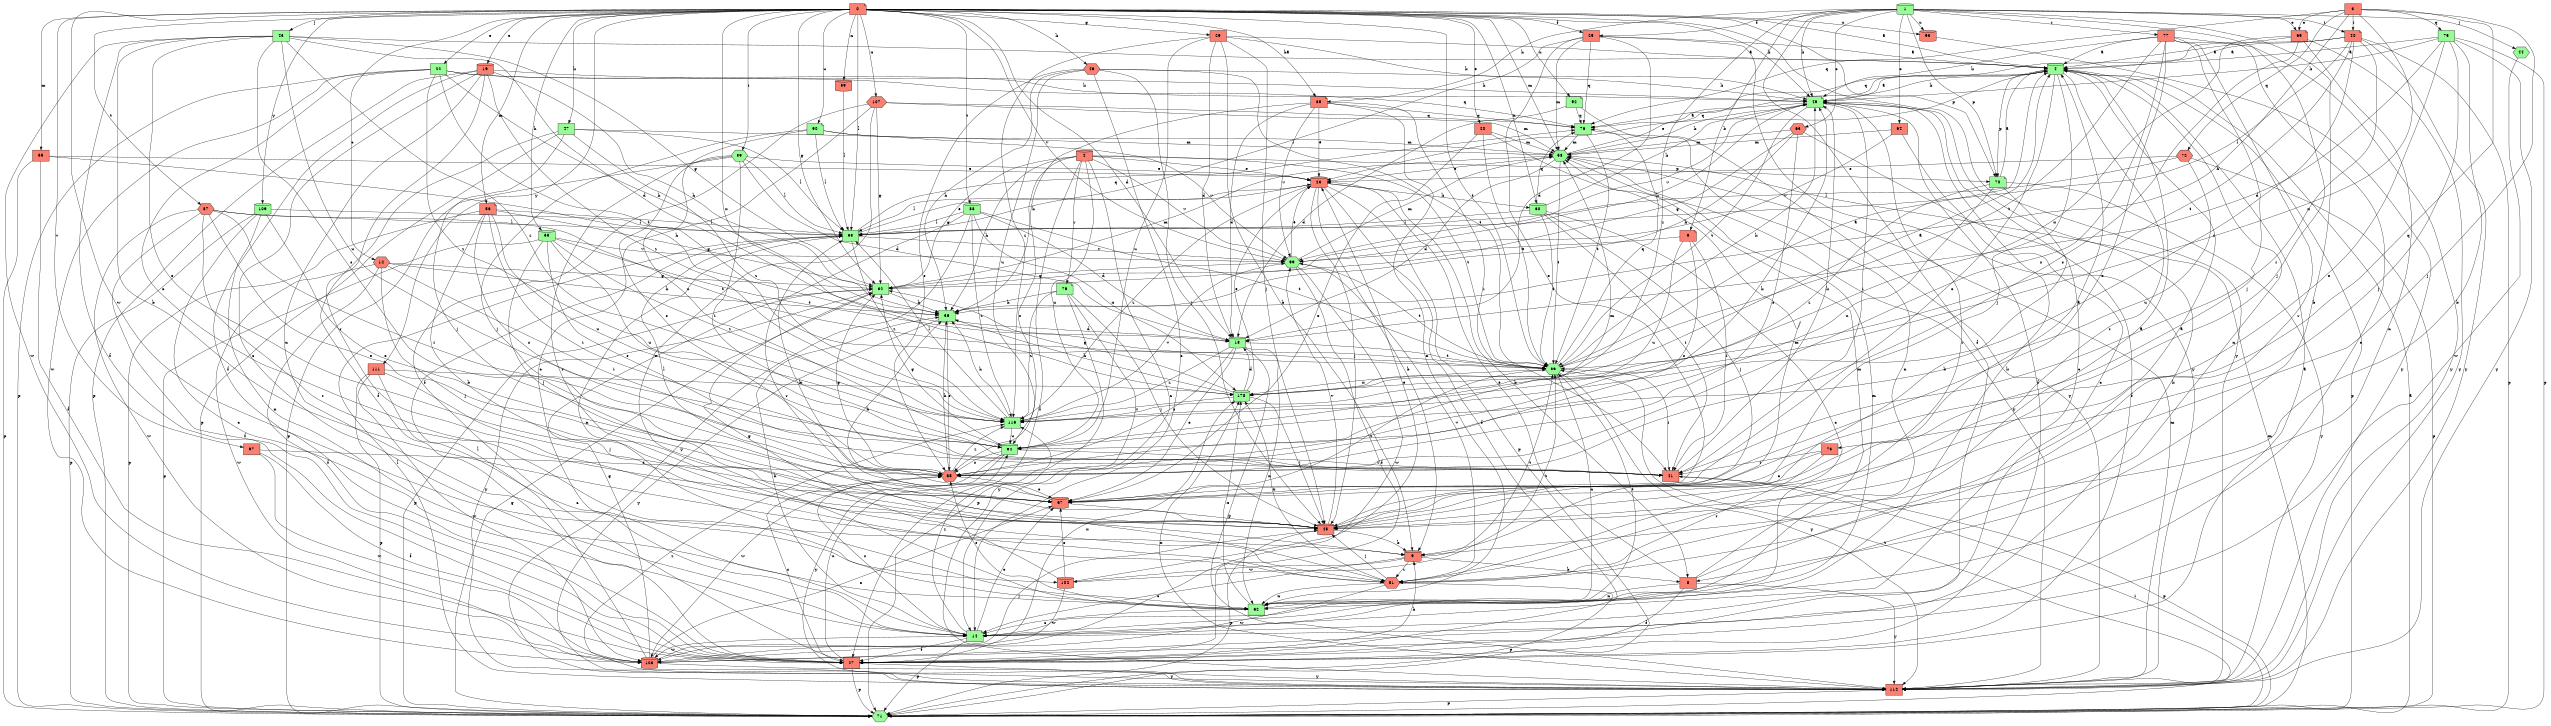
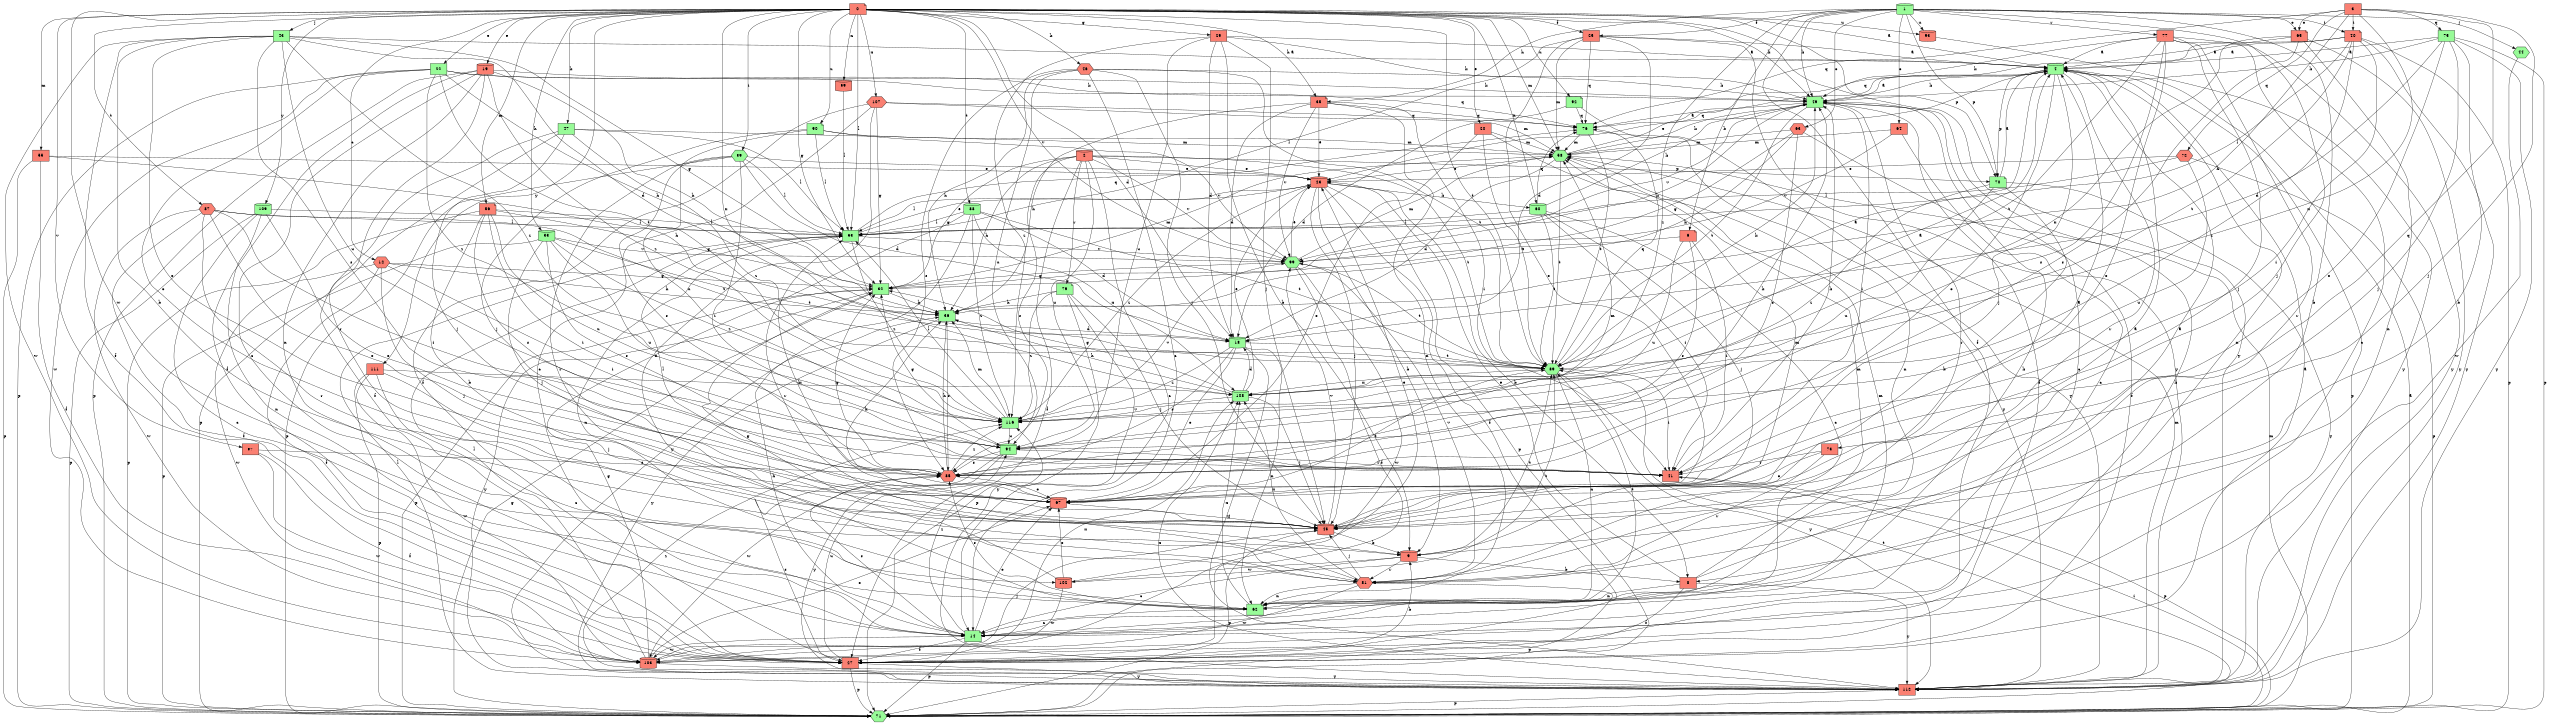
  strict digraph {
    node [fillcolor=salmon shape=box style=filled]
    0 [shape=note]
    4 [fillcolor=palegreen shape=cylinder]
    12 [shape=hexagon]
    18 [fillcolor=palegreen shape=cylinder]
    19 [shape=cylinder]
    20
    22 [fillcolor=palegreen]
    25
    29
    32 [fillcolor=palegreen]
    33 [fillcolor=palegreen shape=cylinder]
    35 [shape=note]
    39 [fillcolor=palegreen shape=hexagon]
    43 [fillcolor=palegreen]
    46 [shape=hexagon]
    47 [fillcolor=palegreen]
    49 [fillcolor=palegreen shape=note]
    53 [fillcolor=palegreen]
    55
    56 [shape=note]
    58 [fillcolor=palegreen shape=hexagon]
    59 [shape=cylinder]
    60 [fillcolor=palegreen shape=cylinder]
    70 [fillcolor=palegreen shape=note]
    87 [shape=hexagon]
    88 [fillcolor=palegreen shape=cylinder]
    89 [fillcolor=palegreen shape=hexagon]
    90 [fillcolor=palegreen shape=note]
    92 [fillcolor=palegreen shape=note]
    93 [shape=cylinder]
    97
    99 [fillcolor=palegreen shape=hexagon]
    102 [shape=cylinder]
    107 [shape=hexagon]
-   108 [fillcolor=palegreen shape=cylinder label=178]
+   108 [fillcolor=palegreen shape=cylinder]
    109 [fillcolor=palegreen shape=cylinder]
    111
    112
    45 [shape=cylinder]
    23 [shape=cylinder]
    62 [fillcolor=palegreen shape=note]
    67 [shape=cylinder]
    71 [fillcolor=palegreen shape=hexagon]
    81 [shape=hexagon]
    27
    36 [fillcolor=palegreen shape=note]
    41
    103 [shape=cylinder]
    116 [fillcolor=palegreen]
    85 [shape=hexagon]
    14 [fillcolor=palegreen shape=note]
    76 [fillcolor=palegreen]
    94 [fillcolor=palegreen shape=cylinder]
    9 [shape=cylinder]
    1 [fillcolor=palegreen shape=cylinder]
    6 [shape=note]
    8
    40 [shape=note]
    44 [fillcolor=palegreen shape=hexagon]
    63 [shape=hexagon]
    64
    65 [shape=note]
    77
    2 [shape=cylinder]
    79 [fillcolor=palegreen shape=note]
    3
    72 [shape=hexagon]
    73
    75 [fillcolor=palegreen]
    0 -> 4 [label=a]
    0 -> 12 [label=c]
    0 -> 18 [label=d]
    0 -> 19 [label=e]
    0 -> 20 [label=e]
    0 -> 22 [label=e]
    0 -> 25 [label=f]
    0 -> 29 [label=g]
    0 -> 32 [label=g]
    0 -> 33 [label=h]
    0 -> 35 [label=h]
    0 -> 39 [label=i]
    0 -> 43 [label=j]
    0 -> 46 [label=k]
    0 -> 47 [label=k]
    0 -> 49 [label=k]
    0 -> 53 [label=l]
    0 -> 55 [label=m]
    0 -> 56 [label=m]
    0 -> 58 [label=m]
    0 -> 59 [label=n]
    0 -> 60 [label=n]
    0 -> 70 [label=p]
    0 -> 87 [label=t]
    0 -> 88 [label=t]
    0 -> 89 [label=t]
    0 -> 90 [label=u]
    0 -> 92 [label=u]
    0 -> 93 [label=u]
    0 -> 97 [label=v]
    0 -> 99 [label=v]
    0 -> 102 [label=w]
    0 -> 107 [label=x]
    0 -> 108 [label=x]
    0 -> 109 [label=y]
    0 -> 111 [label=y]
    0 -> 112 [label=y]
    4 -> 49 [label=k]
    4 -> 70 [label=p]
    4 -> 45 [label=j]
    4 -> 23 [label=e]
    4 -> 62 [label=n]
    4 -> 67 [label=o]
    4 -> 71 [label=p]
    4 -> 81 [label=r]
    12 -> 32 [label=g]
    12 -> 45 [label=j]
    12 -> 27 [label=f]
    12 -> 36 [label=h]
    12 -> 41 [label=i]
    12 -> 103 [label=w]
    18 -> 89 [label=t]
    18 -> 112 [label=y]
    18 -> 62 [label=n]
    18 -> 67 [label=o]
    18 -> 116 [label=z]
    18 -> 85 [label=s]
    19 -> 49 [label=k]
    19 -> 62 [label=n]
    19 -> 71 [label=p]
    19 -> 81 [label=r]
    19 -> 27 [label=f]
    19 -> 36 [label=h]
    19 -> 116 [label=z]
    19 -> 14 [label=c]
    20 -> 58 [label=m]
    20 -> 89 [label=t]
    20 -> 112 [label=y]
    20 -> 67 [label=o]
    22 -> 49 [label=k]
    22 -> 89 [label=t]
    22 -> 67 [label=o]
    22 -> 71 [label=p]
    22 -> 36 [label=h]
    22 -> 103 [label=w]
    22 -> 116 [label=z]
    22 -> 76 [label=q]
    25 -> 4 [label=a]
    25 -> 18 [label=d]
    25 -> 53 [label=l]
    25 -> 58 [label=m]
    25 -> 112 [label=y]
    25 -> 67 [label=o]
    25 -> 76 [label=q]
    29 -> 4 [label=a]
    29 -> 18 [label=d]
    29 -> 49 [label=k]
    29 -> 45 [label=j]
    29 -> 116 [label=z]
    29 -> 94 [label=u]
    29 -> 9 [label=b]
    32 -> 49 [label=k]
    32 -> 58 [label=m]
    32 -> 112 [label=y]
    32 -> 71 [label=p]
    32 -> 36 [label=h]
    33 -> 89 [label=t]
    33 -> 99 [label=v]
    33 -> 45 [label=j]
    33 -> 71 [label=p]
    33 -> 116 [label=z]
    33 -> 85 [label=s]
    33 -> 94 [label=u]
    35 -> 18 [label=d]
    35 -> 99 [label=v]
    35 -> 23 [label=e]
    35 -> 62 [label=n]
    35 -> 36 [label=h]
    35 -> 41 [label=i]
    35 -> 76 [label=q]
    39 -> 18 [label=d]
    39 -> 53 [label=l]
    39 -> 23 [label=e]
    39 -> 71 [label=p]
    39 -> 81 [label=r]
    39 -> 41 [label=i]
    39 -> 85 [label=s]
    43 -> 4 [label=a]
    43 -> 18 [label=d]
    43 -> 32 [label=g]
    43 -> 67 [label=o]
    43 -> 27 [label=f]
    43 -> 103 [label=w]
    43 -> 116 [label=z]
    43 -> 85 [label=s]
    43 -> 94 [label=u]
    43 -> 9 [label=b]
    46 -> 49 [label=k]
    46 -> 89 [label=t]
    46 -> 45 [label=j]
    46 -> 36 [label=h]
    46 -> 85 [label=s]
    46 -> 14 [label=c]
    46 -> 94 [label=u]
    47 -> 53 [label=l]
    47 -> 58 [label=m]
    47 -> 45 [label=j]
    47 -> 71 [label=p]
    47 -> 27 [label=f]
    47 -> 116 [label=z]
    49 -> 4 [label=a]
    49 -> 89 [label=t]
    49 -> 99 [label=v]
    49 -> 81 [label=r]
    49 -> 27 [label=f]
    49 -> 41 [label=i]
    49 -> 14 [label=c]
    49 -> 76 [label=q]
    53 -> 99 [label=v]
    53 -> 23 [label=e]
    53 -> 62 [label=n]
    53 -> 116 [label=z]
    53 -> 76 [label=q]
    55 -> 23 [label=e]
    55 -> 71 [label=p]
    55 -> 27 [label=f]
    55 -> 36 [label=h]
    56 -> 32 [label=g]
    56 -> 53 [label=l]
    56 -> 71 [label=p]
    56 -> 41 [label=i]
    56 -> 85 [label=s]
    56 -> 94 [label=u]
    56 -> 9 [label=b]
    58 -> 4 [label=a]
    58 -> 18 [label=d]
    58 -> 49 [label=k]
    58 -> 89 [label=t]
    58 -> 23 [label=e]
    59 -> 53 [label=l]
    60 -> 49 [label=k]
    60 -> 53 [label=l]
    60 -> 89 [label=t]
    60 -> 45 [label=j]
    60 -> 41 [label=i]
    60 -> 14 [label=c]
    60 -> 76 [label=q]
    70 -> 4 [label=a]
    70 -> 112 [label=y]
    70 -> 116 [label=z]
    70 -> 94 [label=u]
    70 -> 9 [label=b]
    87 -> 53 [label=l]
    87 -> 89 [label=t]
    87 -> 67 [label=o]
    87 -> 81 [label=r]
    87 -> 27 [label=f]
    87 -> 41 [label=i]
    87 -> 103 [label=w]
    88 -> 18 [label=d]
    88 -> 53 [label=l]
    88 -> 89 [label=t]
    88 -> 108 [label=x]
    88 -> 112 [label=y]
    88 -> 81 [label=r]
    88 -> 116 [label=z]
    89 -> 4 [label=a]
    89 -> 49 [label=k]
    89 -> 108 [label=x]
    89 -> 112 [label=y]
    89 -> 62 [label=n]
    89 -> 41 [label=i]
    89 -> 76 [label=q]
    90 -> 53 [label=l]
    90 -> 58 [label=m]
    90 -> 99 [label=v]
    90 -> 45 [label=j]
    90 -> 94 [label=u]
    92 -> 18 [label=d]
    92 -> 112 [label=y]
    92 -> 76 [label=q]
    93 -> 112 [label=y]
    97 -> 27 [label=f]
    97 -> 103 [label=w]
    97 -> 85 [label=s]
    99 -> 32 [label=g]
    99 -> 58 [label=m]
    99 -> 89 [label=t]
    99 -> 23 [label=e]
    99 -> 27 [label=f]
    99 -> 103 [label=w]
    102 -> 32 [label=g]
    102 -> 89 [label=t]
    102 -> 23 [label=e]
    102 -> 67 [label=o]
    102 -> 103 [label=w]
    107 -> 32 [label=g]
    107 -> 58 [label=m]
    107 -> 62 [label=n]
    107 -> 27 [label=f]
    107 -> 14 [label=c]
    107 -> 76 [label=q]
    108 -> 4 [label=a]
    108 -> 18 [label=d]
    108 -> 32 [label=g]
    108 -> 45 [label=j]
    108 -> 23 [label=e]
    108 -> 36 [label=h]
    108 -> 116 [label=v]
    109 -> 53 [label=l]
    109 -> 62 [label=n]
    109 -> 67 [label=o]
    109 -> 71 [label=p]
    109 -> 14 [label=c]
    111 -> 108 [label=x]
    111 -> 45 [label=j]
    111 -> 71 [label=p]
    111 -> 103 [label=w]
    111 -> 14 [label=c]
    112 -> 53 [label=l]
    112 -> 58 [label=m]
    112 -> 108 [label=x]
    112 -> 71 [label=p]
    112 -> 116 [label=z]
    45 -> 4 [label=a]
    45 -> 53 [label=l]
    45 -> 58 [label=m]
    45 -> 99 [label=v]
    45 -> 71 [label=p]
    45 -> 9 [label=b]
    23 -> 53 [label=l]
    23 -> 60 [label=k]
    23 -> 45 [label=j]
    23 -> 71 [label=p]
    23 -> 27 [label=f]
    23 -> 116 [label=z]
    23 -> 9 [label=b]
    23 -> 8 [label=b]
    62 -> 89 [label=t]
    62 -> 108 [label=x]
    62 -> 85 [label=s]
    62 -> 14 [label=c]
    67 -> 53 [label=l]
    67 -> 89 [label=t]
    67 -> 45 [label=j]
    67 -> 36 [label=h]
    71 -> 4 [label=a]
    71 -> 32 [label=g]
    71 -> 58 [label=m]
    71 -> 89 [label=t]
    71 -> 41 [label=i]
    81 -> 4 [label=a]
    81 -> 99 [label=v]
    81 -> 108 [label=x]
    81 -> 45 [label=j]
    81 -> 62 [label=n]
    81 -> 71 [label=p]
    81 -> 103 [label=w]
    27 -> 4 [label=a]
    27 -> 108 [label=x]
    27 -> 112 [label=y]
    27 -> 71 [label=p]
    27 -> 85 [label=s]
    27 -> 94 [label=u]
    27 -> 9 [label=b]
    36 -> 18 [label=d]
    36 -> 112 [label=y]
    36 -> 85 [label=s]
    41 -> 49 [label=k]
    41 -> 71 [label=p]
    103 -> 32 [label=g]
    103 -> 49 [label=k]
    103 -> 53 [label=l]
    103 -> 112 [label=y]
    103 -> 45 [label=j]
    103 -> 67 [label=o]
    116 -> 53 [label=l]
    116 -> 99 [label=v]
-   116 -> 36 [label=h]
+   116 -> 36 [label=m]
    116 -> 94 [label=u]
    85 -> 32 [label=g]
    85 -> 49 [label=k]
    85 -> 58 [label=m]
    85 -> 67 [label=o]
    85 -> 36 [label=h]
    85 -> 116 [label=z]
    14 -> 49 [label=k]
    14 -> 58 [label=m]
    14 -> 67 [label=o]
    14 -> 71 [label=p]
    14 -> 27 [label=f]
    14 -> 36 [label=h]
    14 -> 103 [label=w]
    14 -> 116 [label=z]
    14 -> 85 [label=s]
    76 -> 58 [label=m]
    76 -> 89 [label=t]
    76 -> 62 [label=n]
    94 -> 32 [label=g]
    94 -> 112 [label=y]
    94 -> 41 [label=i]
    94 -> 103 [label=w]
    94 -> 85 [label=s]
    9 -> 89 [label=t]
    9 -> 102 [label=w]
    9 -> 81 [label=r]
    9 -> 14 [label=c]
    9 -> 8 [label=b]
    1 -> 25 [label=f]
    1 -> 35 [label=h]
    1 -> 49 [label=k]
    1 -> 70 [label=p]
    1 -> 93 [label=u]
    1 -> 45 [label=j]
    1 -> 27 [label=f]
    1 -> 116 [label=z]
    1 -> 6 [label=b]
    1 -> 8 [label=b]
    1 -> 40 [label=i]
    1 -> 44 [label=j]
    1 -> 63 [label=o]
    1 -> 64 [label=o]
    1 -> 65 [label=o]
    1 -> 77 [label=r]
    6 -> 99 [label=v]
    6 -> 41 [label=i]
    6 -> 85 [label=s]
    6 -> 94 [label=u]
    8 -> 4 [label=a]
    8 -> 58 [label=m]
    8 -> 112 [label=y]
    8 -> 23 [label=e]
    8 -> 62 [label=n]
    8 -> 27 [label=f]
    40 -> 4 [label=a]
    40 -> 53 [label=l]
    40 -> 89 [label=t]
    40 -> 112 [label=y]
    40 -> 71 [label=p]
    40 -> 41 [label=i]
    40 -> 116 [label=z]
    40 -> 76 [label=q]
    44 -> 103 [label=w]
    63 -> 32 [label=g]
    63 -> 58 [label=m]
    63 -> 27 [label=f]
    63 -> 36 [label=h]
    63 -> 85 [label=s]
    64 -> 58 [label=m]
    64 -> 99 [label=v]
    64 -> 14 [label=c]
    65 -> 4 [label=a]
    65 -> 108 [label=x]
    65 -> 112 [label=y]
    65 -> 62 [label=n]
    65 -> 85 [label=s]
    77 -> 4 [label=a]
    77 -> 49 [label=k]
    77 -> 89 [label=t]
    77 -> 112 [label=y]
    77 -> 45 [label=j]
    77 -> 67 [label=o]
    77 -> 81 [label=r]
    77 -> 85 [label=s]
    77 -> 14 [label=c]
    2 -> 32 [label=g]
    2 -> 70 [label=p]
    2 -> 89 [label=t]
    2 -> 99 [label=v]
    2 -> 23 [label=e]
    2 -> 27 [label=f]
    2 -> 36 [label=h]
    2 -> 85 [label=s]
    2 -> 14 [label=c]
    2 -> 94 [label=u]
    2 -> 79 [label=r]
    79 -> 112 [label=y]
    79 -> 45 [label=j]
    79 -> 71 [label=p]
    79 -> 36 [label=h]
    79 -> 116 [label=z]
    3 -> 108 [label=x]
    3 -> 45 [label=j]
    3 -> 36 [label=h]
    3 -> 76 [label=q]
    3 -> 40 [label=i]
    3 -> 65 [label=o]
    3 -> 72 [label=q]
    3 -> 73 [label=q]
    3 -> 75 [label=q]
    72 -> 53 [label=l]
    72 -> 23 [label=e]
    72 -> 71 [label=p]
    72 -> 94 [label=u]
    73 -> 67 [label=o]
    73 -> 81 [label=r]
    73 -> 41 [label=i]
    75 -> 4 [label=a]
    75 -> 18 [label=d]
    75 -> 49 [label=k]
    75 -> 112 [label=y]
    75 -> 45 [label=j]
    75 -> 67 [label=o]
    75 -> 71 [label=p]
    75 -> 9 [label=b]
  }
